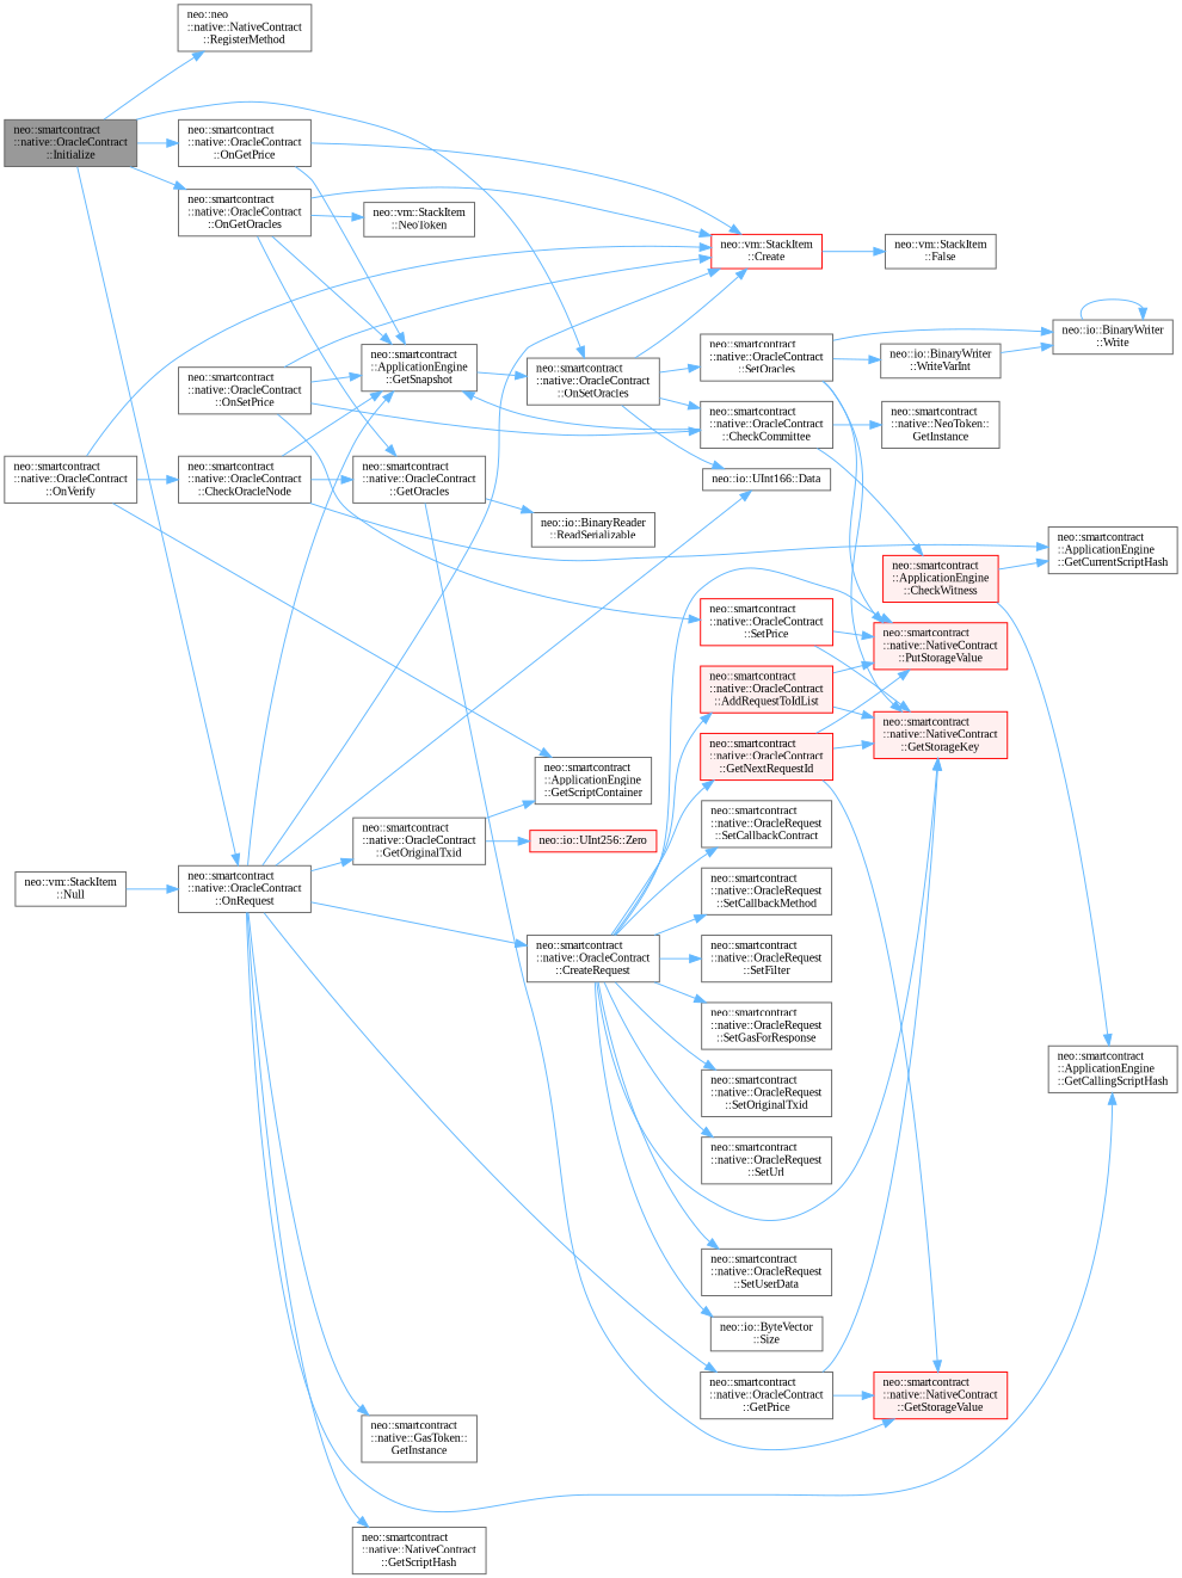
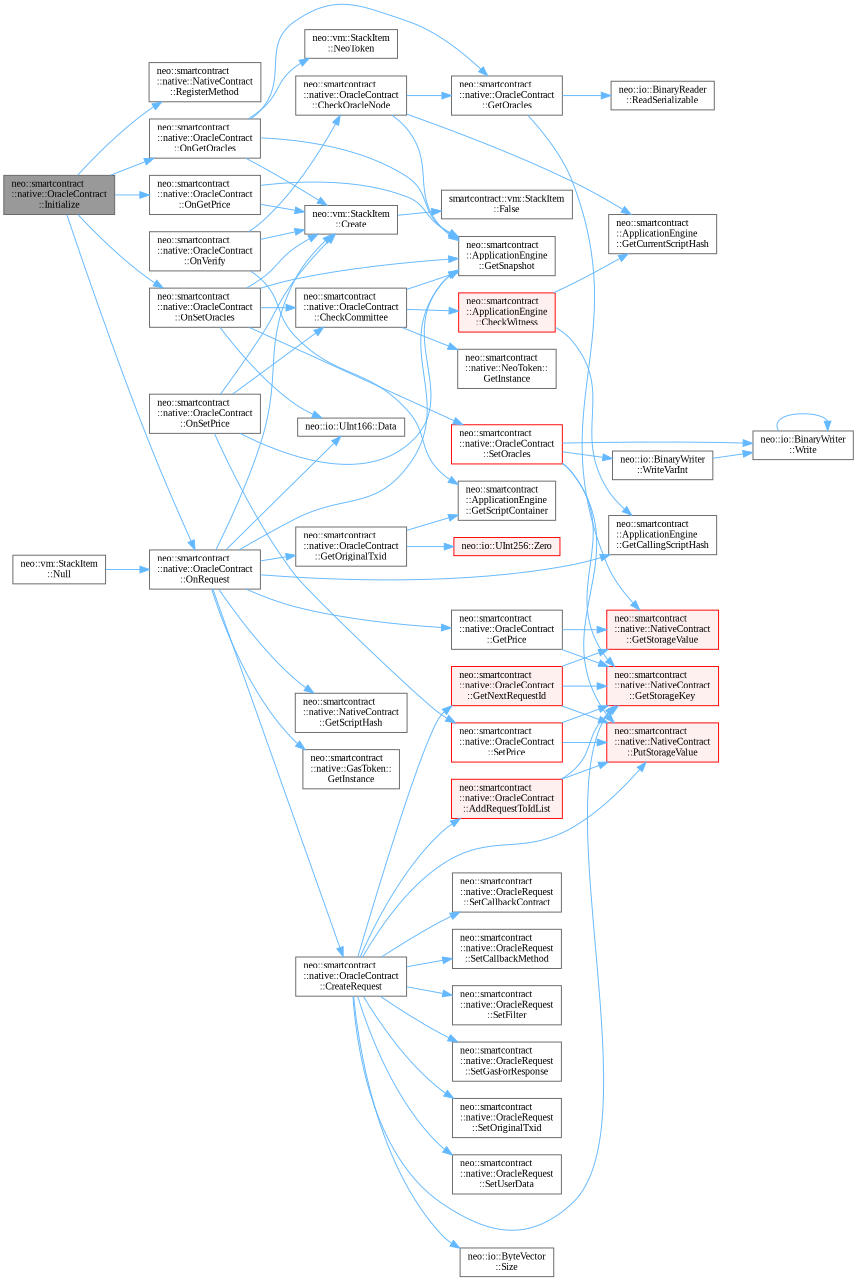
  digraph {
    fontname="Liberation Serif"
    rankdir=LR
    node [color=grey40 fillcolor=white fontname="Liberation Serif" fontsize=10 shape=box style=filled]
    edge [color=steelblue1 fontname="Liberation Serif" fontsize=10 labelfontname=Helvetica labelfontsize=10 style=solid]
    n1 [color=gray40 fillcolor=grey60 fontcolor=black height=0.2 label="neo::smartcontract\l::native::OracleContract\l::Initialize" width=0.4]
    n2 [height=0.2 label="neo::smartcontract\l::native::OracleContract\l::OnGetOracles" width=0.4]
    n3 [height=0.2 label="neo::smartcontract\l::native::OracleContract\l::OnGetPrice" width=0.4]
    n4 [height=0.2 label="neo::smartcontract\l::native::OracleContract\l::OnRequest" width=0.4]
    n5 [height=0.2 label="neo::smartcontract\l::native::OracleContract\l::OnSetOracles" width=0.4]
-   n6 [height=0.2 label="neo::neo\l::native::NativeContract\l::RegisterMethod" width=0.4]
-   n7 [color=red height=0.2 label="neo::vm::StackItem\l::Create" width=0.4]
+   n6 [height=0.2 label="neo::smartcontract\l::native::NativeContract\l::RegisterMethod" width=0.4]
+   n7 [height=0.2 label="neo::vm::StackItem\l::Create" width=0.4]
    n8 [height=0.2 label="neo::smartcontract\l::native::OracleContract\l::GetOracles" width=0.4]
    n9 [height=0.2 label="neo::smartcontract\l::ApplicationEngine\l::GetSnapshot" width=0.4]
    n10 [height=0.2 label="neo::vm::StackItem\l::NeoToken" width=0.4]
    n11 [height=0.2 label="neo::smartcontract\l::native::OracleContract\l::GetPrice" width=0.4]
    n12 [height=0.2 label="neo::smartcontract\l::native::OracleContract\l::CreateRequest" width=0.4]
    n13 [height=0.2 label="neo::io::UInt166::Data" width=0.4]
    n14 [height=0.2 label="neo::smartcontract\l::ApplicationEngine\l::GetCallingScriptHash" width=0.4]
    n15 [height=0.2 label="neo::smartcontract\l::native::GasToken::\lGetInstance" width=0.4]
    n16 [height=0.2 label="neo::smartcontract\l::native::OracleContract\l::GetOriginalTxid" width=0.4]
    n17 [height=0.2 label="neo::smartcontract\l::native::NativeContract\l::GetScriptHash" width=0.4]
    n18 [height=0.2 label="neo::smartcontract\l::native::OracleContract\l::CheckCommittee" width=0.4]
-   n19 [height=0.2 label="neo::smartcontract\l::native::OracleContract\l::SetOracles" width=0.4]
+   n19 [color=red height=0.2 label="neo::smartcontract\l::native::OracleContract\l::SetOracles" width=0.4]
    n20 [height=0.2 label="neo::smartcontract\l::native::OracleContract\l::OnSetPrice" width=0.4]
    n21 [color=red height=0.2 label="neo::smartcontract\l::native::OracleContract\l::SetPrice" width=0.4]
    n22 [height=0.2 label="neo::smartcontract\l::native::OracleContract\l::OnVerify" width=0.4]
    n23 [height=0.2 label="neo::smartcontract\l::native::OracleContract\l::CheckOracleNode" width=0.4]
    n24 [height=0.2 label="neo::smartcontract\l::ApplicationEngine\l::GetScriptContainer" width=0.4]
    n25 [height=0.2 label="neo::smartcontract\l::ApplicationEngine\l::GetCurrentScriptHash" width=0.4]
-   n26 [height=0.2 label="neo::vm::StackItem\l::False" width=0.4]
+   n26 [height=0.2 label="smartcontract::vm::StackItem\l::False" width=0.4]
    n27 [color=red fillcolor="#FFF0F0" height=0.2 label="neo::smartcontract\l::native::NativeContract\l::GetStorageValue" width=0.4]
    n28 [height=0.2 label="neo::io::BinaryReader\l::ReadSerializable" width=0.4]
    n29 [color=red fillcolor="#FFF0F0" height=0.2 label="neo::smartcontract\l::native::NativeContract\l::GetStorageKey" width=0.4]
    n30 [color=red fillcolor="#FFF0F0" height=0.2 label="neo::smartcontract\l::native::OracleContract\l::AddRequestToIdList" width=0.4]
    n31 [color=red fillcolor="#FFF0F0" height=0.2 label="neo::smartcontract\l::native::NativeContract\l::PutStorageValue" width=0.4]
    n32 [color=red fillcolor="#FFF0F0" height=0.2 label="neo::smartcontract\l::native::OracleContract\l::GetNextRequestId" width=0.4]
    n33 [height=0.2 label="neo::smartcontract\l::native::OracleRequest\l::SetCallbackContract" width=0.4]
    n34 [height=0.2 label="neo::smartcontract\l::native::OracleRequest\l::SetCallbackMethod" width=0.4]
    n35 [height=0.2 label="neo::smartcontract\l::native::OracleRequest\l::SetFilter" width=0.4]
    n36 [height=0.2 label="neo::smartcontract\l::native::OracleRequest\l::SetGasForResponse" width=0.4]
    n37 [height=0.2 label="neo::smartcontract\l::native::OracleRequest\l::SetOriginalTxid" width=0.4]
-   n38 [height=0.2 label="neo::smartcontract\l::native::OracleRequest\l::SetUrl" width=0.4]
    n39 [height=0.2 label="neo::smartcontract\l::native::OracleRequest\l::SetUserData" width=0.4]
    n40 [height=0.2 label="neo::io::ByteVector\l::Size" width=0.4]
    n41 [color=red fillcolor="#FFF0F0" height=0.2 label="neo::io::UInt256::Zero" width=0.4]
    n42 [height=0.2 label="neo::vm::StackItem\l::Null" width=0.4]
    n43 [color=red fillcolor="#FFF0F0" height=0.2 label="neo::smartcontract\l::ApplicationEngine\l::CheckWitness" width=0.4]
    n44 [height=0.2 label="neo::smartcontract\l::native::NeoToken::\lGetInstance" width=0.4]
    n45 [height=0.2 label="neo::io::BinaryWriter\l::Write" width=0.4]
    n46 [height=0.2 label="neo::io::BinaryWriter\l::WriteVarInt" width=0.4]
    n1 -> n2
    n1 -> n3
    n1 -> n4
    n1 -> n5
    n1 -> n6
    n2 -> n7
    n2 -> n8
    n2 -> n9
    n2 -> n10
    n3 -> n7
    n3 -> n9
    n4 -> n7
    n4 -> n9
    n4 -> n11
    n4 -> n12
    n4 -> n13
    n4 -> n14
    n4 -> n15
    n4 -> n16
    n4 -> n17
    n5 -> n7
-   n9 -> n5
+   n5 -> n9
    n5 -> n13
    n5 -> n18
    n5 -> n19
    n7 -> n26
    n8 -> n27
    n8 -> n28
    n11 -> n27
    n11 -> n29
    n12 -> n29
    n12 -> n30
    n12 -> n31
    n12 -> n32
    n12 -> n33
    n12 -> n34
    n12 -> n35
    n12 -> n36
    n12 -> n37
-   n12 -> n38
    n12 -> n39
    n12 -> n40
    n16 -> n24
    n16 -> n41
    n18 -> n9
    n18 -> n43
    n18 -> n44
    n19 -> n29
    n19 -> n31
    n19 -> n45
    n19 -> n46
    n20 -> n7
    n20 -> n9
    n20 -> n18
    n20 -> n21
    n21 -> n29
    n21 -> n31
    n22 -> n7
    n22 -> n23
    n22 -> n24
    n23 -> n8
    n23 -> n9
    n23 -> n25
    n30 -> n29
    n30 -> n31
    n32 -> n27
    n32 -> n29
    n32 -> n31
    n42 -> n4
    n43 -> n14
    n43 -> n25
    n45 -> n45
    n46 -> n45
  }
